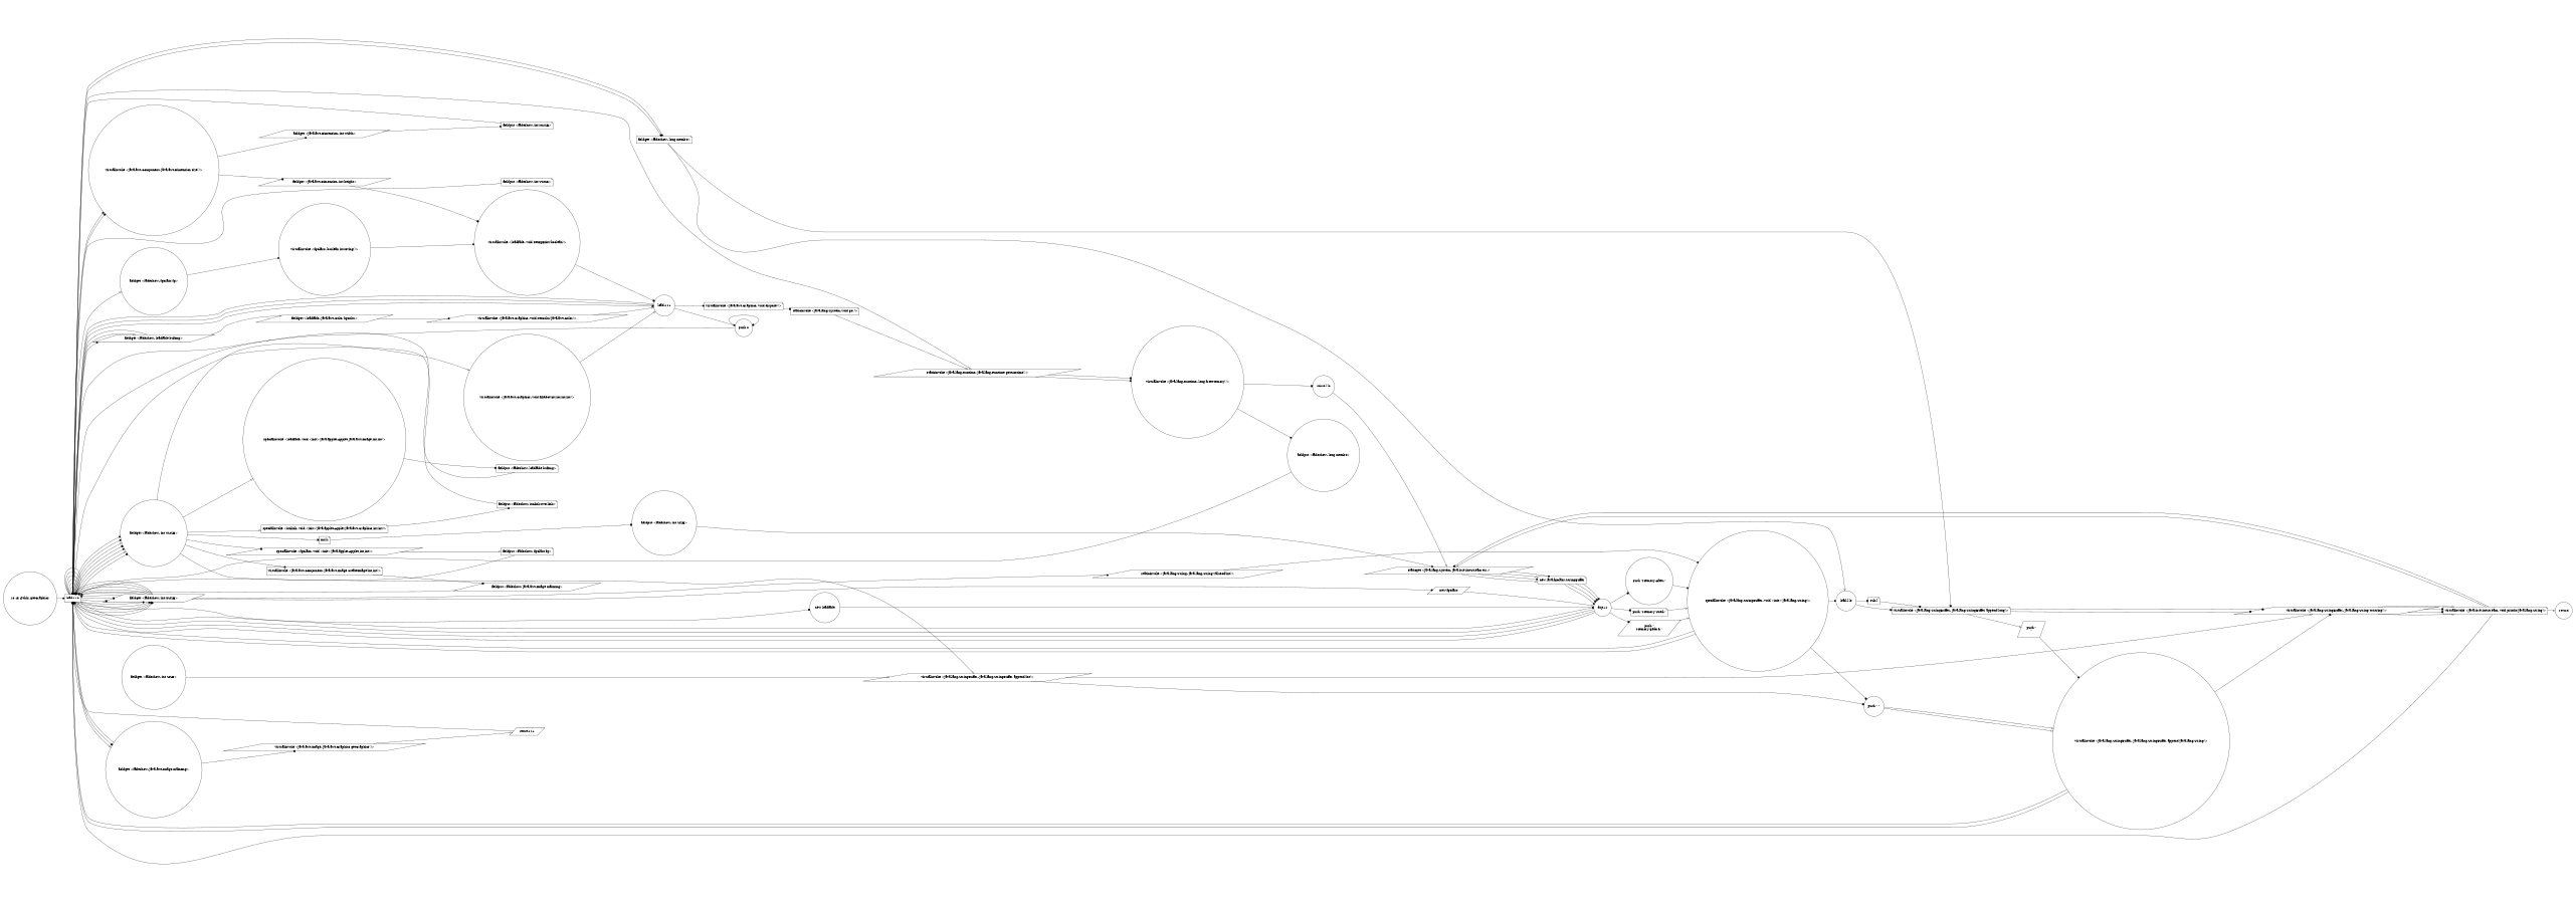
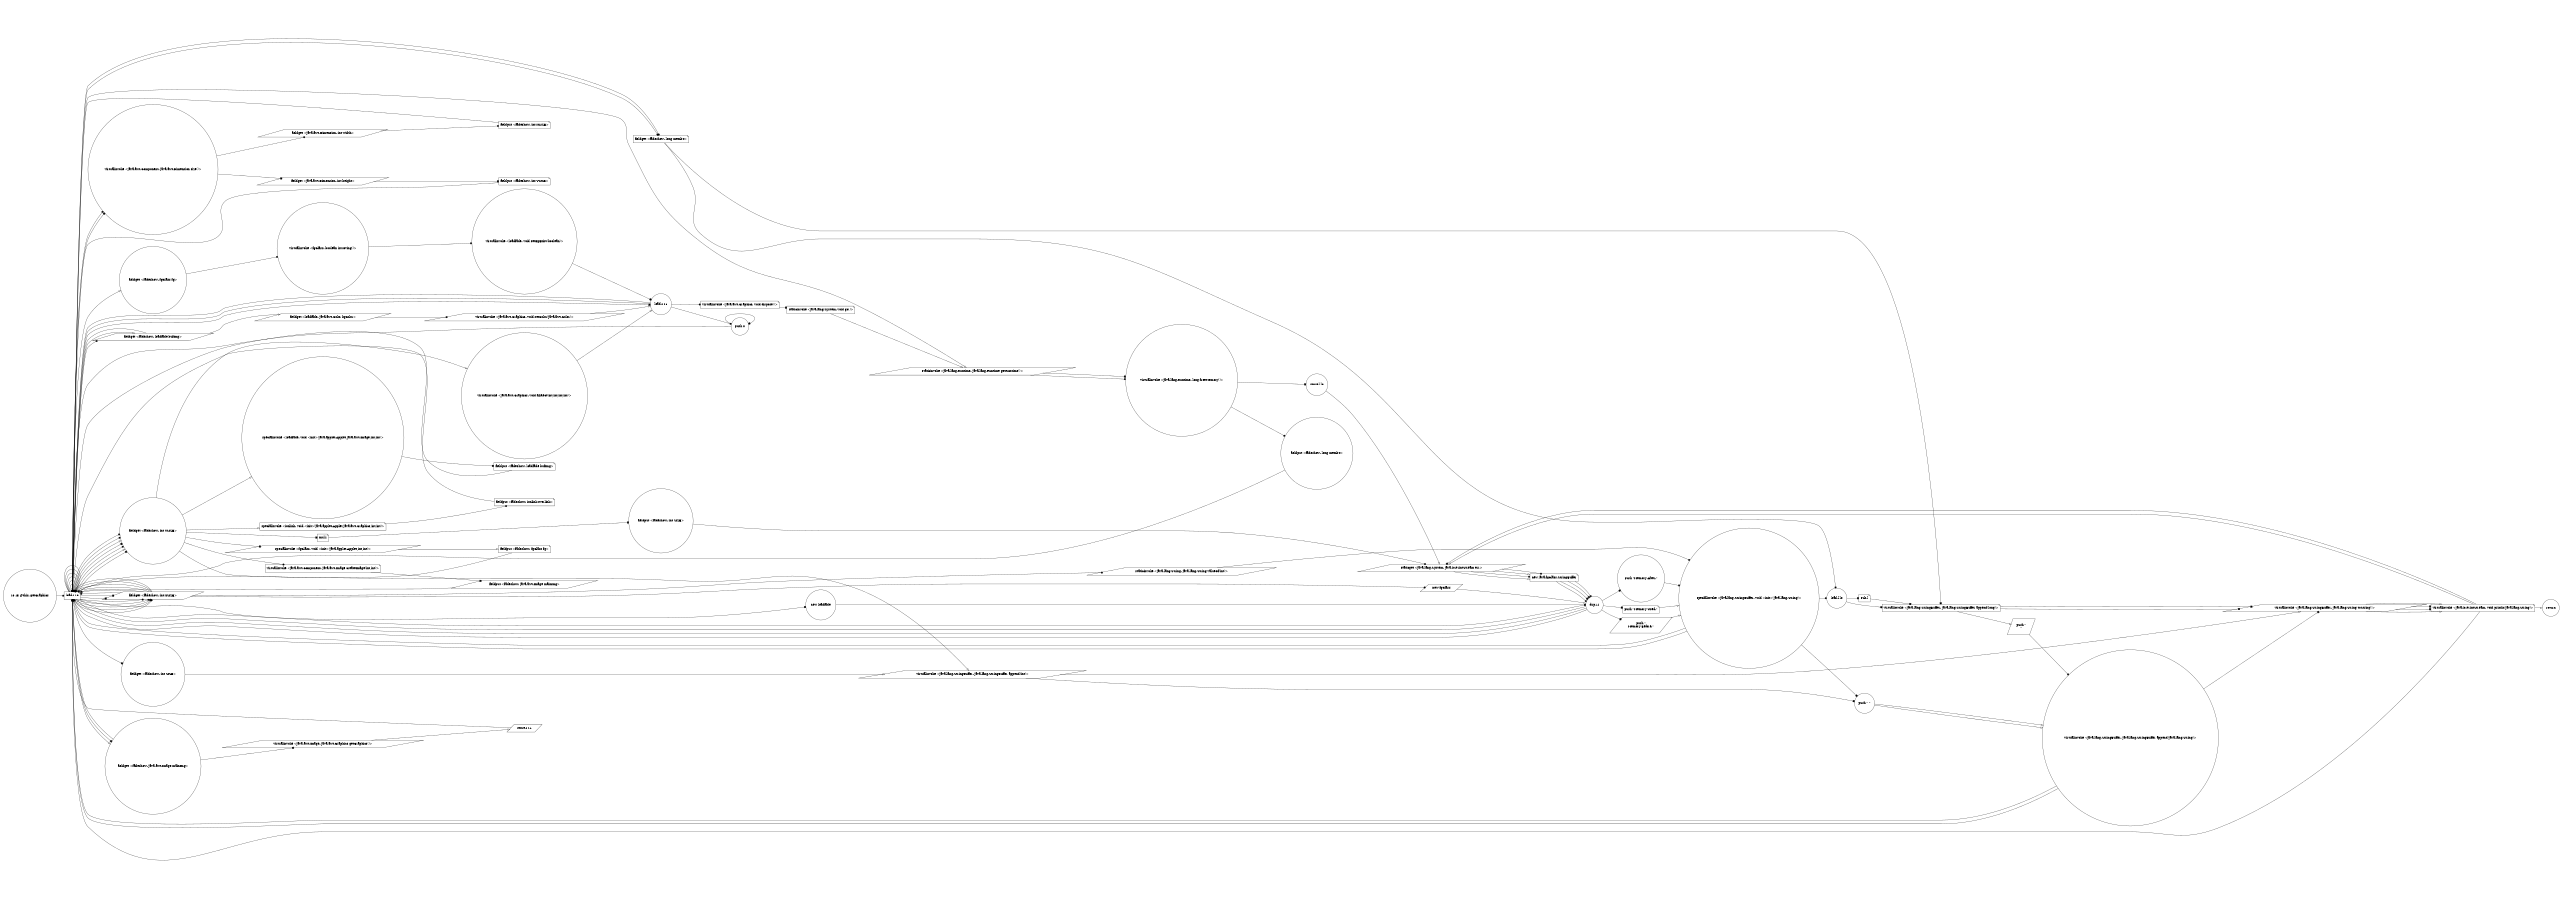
  digraph {
    rankdir=LR
    node [shape=circle]
    edge [arrowhead=box]
    n1 [label="r0 := @this: getGraphics"]
    "load.r r0" [shape=note]
    "staticinvoke <java.lang.Runtime: java.lang.Runtime getRuntime()>" [shape=parallelogram]
    "virtualinvoke <java.awt.Component: java.awt.Dimension size()>"
    "fieldget <fadeshow: int XSIZE>" [shape=parallelogram]
    "fieldget <fadeshow: int YSIZE>"
    "fieldget <fadeshow: int SIZE>"
    "fieldget <fadeshow: java.awt.Image mainImg>"
    "new loadfade"
    "load.r r1"
    "fieldget <fadeshow: loadfade bufImg>" [shape=parallelogram]
    "fieldget <fadeshow: fgClass fg>"
    "fieldget <fadeshow: long memb4>" [shape=note]
    "virtualinvoke <java.lang.Runtime: long freeMemory()>"
    "fieldget <java.awt.Dimension: int width>" [shape=parallelogram]
    "fieldget <java.awt.Dimension: int height>" [shape=parallelogram]
    "new fgClass" [shape=parallelogram]
    "staticinvoke <java.lang.String: java.lang.String valueOf(int)>" [shape=parallelogram]
    "mul.i" [shape=note]
    "virtualinvoke <java.lang.StringBuffer: java.lang.StringBuffer append(int)>" [shape=parallelogram]
    "virtualinvoke <java.awt.Component: java.awt.Image createImage(int,int)>" [shape=note]
    "specialinvoke <loadfade: void <init>(java.applet.Applet,java.awt.Image,int,int)>"
    "specialinvoke <ionlink: void <init>(java.applet.Applet,java.awt.Graphics,int,int)>" [shape=note]
    "specialinvoke <fgClass: void <init>(java.applet.Applet,int,int)>" [shape=parallelogram]
    "virtualinvoke <java.awt.Graphics: void fillRect(int,int,int,int)>"
    "virtualinvoke <java.awt.Image: java.awt.Graphics getGraphics()>" [shape=parallelogram]
    "dup1.r"
    "push 0"
    "virtualinvoke <java.awt.Graphics: void dispose()>" [shape=note]
    "fieldget <loadfade: java.awt.Color bgcolor>" [shape=parallelogram]
    "virtualinvoke <fgClass: boolean isMoving()>"
    "load.l l0"
    "virtualinvoke <java.lang.StringBuffer: java.lang.StringBuffer append(long)>" [shape=note]
    "fieldput <fadeshow: long memb4>"
    "store.l l0"
    "staticget <java.lang.System: java.io.PrintStream err>" [shape=parallelogram]
    "fieldput <fadeshow: int XSIZE>" [shape=note]
    "fieldput <fadeshow: int YSIZE>" [shape=note]
    "specialinvoke <java.lang.StringBuffer: void <init>(java.lang.String)>"
    "fieldput <fadeshow: int SIZE>"
    "push \" \""
    "virtualinvoke <java.lang.StringBuffer: java.lang.String toString()>" [shape=parallelogram]
    "fieldput <fadeshow: java.awt.Image mainImg>" [shape=parallelogram]
    "fieldput <fadeshow: loadfade bufImg>" [shape=note]
    "fieldput <fadeshow: ionlink overlink>" [shape=note]
    "fieldput <fadeshow: fgClass fg>" [shape=note]
    n47 [label="new java.fgClass.StringBuffer" shape=note]
    "push \"\nMemory Before:\"" [shape=parallelogram]
    "push \"Memory After:\""
    "push \"Memory Used:\"" [shape=note]
    "virtualinvoke <java.lang.StringBuffer: java.lang.StringBuffer append(java.lang.String)>"
    "sub.l" [shape=note]
    "virtualinvoke <java.io.PrintStream: void println(java.lang.String)>" [shape=note]
    return
    "store.r r1" [shape=parallelogram]
    "staticinvoke <java.lang.System: void gc()>" [shape=note]
    "virtualinvoke <java.awt.Graphics: void setColor(java.awt.Color)>" [shape=parallelogram]
    "virtualinvoke <loadfade: void setFgExist(boolean)>"
    "push \"\n\"" [shape=parallelogram]
    n1 -> "load.r r0" [arrowhead=dot]
    "load.r r0" -> "load.r r0"
    "load.r r0" -> "load.r r0" [arrowhead=dot]
    "load.r r0" -> "load.r r0"
    "load.r r0" -> "load.r r0"
    "load.r r0" -> "load.r r0" [arrowhead=onormal]
    "load.r r0" -> "load.r r0"
    "load.r r0" -> "load.r r0" [arrowhead=dot]
    "load.r r0" -> "staticinvoke <java.lang.Runtime: java.lang.Runtime getRuntime()>" [arrowhead=onormal]
    "load.r r0" -> "virtualinvoke <java.awt.Component: java.awt.Dimension size()>"
    "load.r r0" -> "virtualinvoke <java.awt.Component: java.awt.Dimension size()>" [arrowhead=dot]
    "load.r r0" -> "fieldget <fadeshow: int XSIZE>" [arrowhead=dot]
    "load.r r0" -> "fieldget <fadeshow: int XSIZE>"
    "load.r r0" -> "fieldget <fadeshow: int XSIZE>"
    "load.r r0" -> "fieldget <fadeshow: int XSIZE>" [arrowhead=dot]
    "load.r r0" -> "fieldget <fadeshow: int XSIZE>" [arrowhead=dot]
    "load.r r0" -> "fieldget <fadeshow: int XSIZE>"
    "load.r r0" -> "fieldget <fadeshow: int XSIZE>"
    "load.r r0" -> "fieldget <fadeshow: int YSIZE>"
    "load.r r0" -> "fieldget <fadeshow: int YSIZE>" [arrowhead=onormal]
    "load.r r0" -> "fieldget <fadeshow: int YSIZE>" [arrowhead=dot]
    "load.r r0" -> "fieldget <fadeshow: int YSIZE>"
    "load.r r0" -> "fieldget <fadeshow: int YSIZE>" [arrowhead=onormal]
    "load.r r0" -> "fieldget <fadeshow: int YSIZE>" [arrowhead=dot]
    "load.r r0" -> "fieldget <fadeshow: int YSIZE>" [arrowhead=dot]
+   "load.r r0" -> "fieldget <fadeshow: int SIZE>"
    "load.r r0" -> "fieldget <fadeshow: java.awt.Image mainImg>" [arrowhead=onormal]
    "load.r r0" -> "fieldget <fadeshow: java.awt.Image mainImg>"
    "load.r r0" -> "new loadfade"
    "load.r r0" -> "load.r r1"
    "load.r r0" -> "fieldget <fadeshow: loadfade bufImg>" [arrowhead=dot]
    "load.r r0" -> "fieldget <fadeshow: loadfade bufImg>" [arrowhead=onormal]
    "load.r r0" -> "fieldget <fadeshow: fgClass fg>" [arrowhead=onormal]
    "load.r r0" -> "fieldget <fadeshow: long memb4>"
    "load.r r0" -> "fieldget <fadeshow: long memb4>" [arrowhead=dot]
    "staticinvoke <java.lang.Runtime: java.lang.Runtime getRuntime()>" -> "virtualinvoke <java.lang.Runtime: long freeMemory()>" [arrowhead=dot]
    "staticinvoke <java.lang.Runtime: java.lang.Runtime getRuntime()>" -> "virtualinvoke <java.lang.Runtime: long freeMemory()>"
    "virtualinvoke <java.awt.Component: java.awt.Dimension size()>" -> "fieldget <java.awt.Dimension: int width>" [arrowhead=dot]
    "virtualinvoke <java.awt.Component: java.awt.Dimension size()>" -> "fieldget <java.awt.Dimension: int height>"
    "fieldget <fadeshow: int XSIZE>" -> "load.r r0" [arrowhead=dot]
    "fieldget <fadeshow: int XSIZE>" -> "load.r r0" [arrowhead=onormal]
    "fieldget <fadeshow: int XSIZE>" -> "load.r r0" [arrowhead=onormal]
    "fieldget <fadeshow: int XSIZE>" -> "load.r r0" [arrowhead=onormal]
    "fieldget <fadeshow: int XSIZE>" -> "load.r r0" [arrowhead=dot]
    "fieldget <fadeshow: int XSIZE>" -> "load.r r0" [arrowhead=onormal]
    "fieldget <fadeshow: int XSIZE>" -> "new fgClass" [arrowhead=dot]
    "fieldget <fadeshow: int XSIZE>" -> "staticinvoke <java.lang.String: java.lang.String valueOf(int)>" [arrowhead=dot]
    "fieldget <fadeshow: int YSIZE>" -> "mul.i"
    "fieldget <fadeshow: int YSIZE>" -> "virtualinvoke <java.lang.StringBuffer: java.lang.StringBuffer append(int)>" [arrowhead=onormal]
    "fieldget <fadeshow: int YSIZE>" -> "virtualinvoke <java.awt.Component: java.awt.Image createImage(int,int)>" [arrowhead=dot]
    "fieldget <fadeshow: int YSIZE>" -> "specialinvoke <loadfade: void <init>(java.applet.Applet,java.awt.Image,int,int)>" [arrowhead=onormal]
    "fieldget <fadeshow: int YSIZE>" -> "specialinvoke <ionlink: void <init>(java.applet.Applet,java.awt.Graphics,int,int)>" [arrowhead=onormal]
    "fieldget <fadeshow: int YSIZE>" -> "specialinvoke <fgClass: void <init>(java.applet.Applet,int,int)>"
    "fieldget <fadeshow: int YSIZE>" -> "virtualinvoke <java.awt.Graphics: void fillRect(int,int,int,int)>" [arrowhead=onormal]
    "fieldget <fadeshow: int SIZE>" -> "virtualinvoke <java.lang.StringBuffer: java.lang.StringBuffer append(int)>" [arrowhead=onormal]
    "fieldget <fadeshow: java.awt.Image mainImg>" -> "load.r r0" [arrowhead=dot]
    "fieldget <fadeshow: java.awt.Image mainImg>" -> "virtualinvoke <java.awt.Image: java.awt.Graphics getGraphics()>"
    "new loadfade" -> "dup1.r"
    "load.r r1" -> "load.r r0" [arrowhead=dot]
    "load.r r1" -> "load.r r0" [arrowhead=dot]
    "load.r r1" -> "push 0" [arrowhead=dot]
    "load.r r1" -> "virtualinvoke <java.awt.Graphics: void dispose()>" [arrowhead=dot]
    "fieldget <fadeshow: loadfade bufImg>" -> "load.r r0" [arrowhead=dot]
    "fieldget <fadeshow: loadfade bufImg>" -> "fieldget <loadfade: java.awt.Color bgcolor>" [arrowhead=onormal]
    "fieldget <fadeshow: fgClass fg>" -> "virtualinvoke <fgClass: boolean isMoving()>" [arrowhead=dot]
-   "fieldget <fadeshow: long memb4>" -> "load.l l0" [arrowhead=onormal]
+   "fieldget <fadeshow: long memb4>" -> "load.l l0" [arrowhead=dot]
    "fieldget <fadeshow: long memb4>" -> "virtualinvoke <java.lang.StringBuffer: java.lang.StringBuffer append(long)>"
    "virtualinvoke <java.lang.Runtime: long freeMemory()>" -> "fieldput <fadeshow: long memb4>" [arrowhead=dot]
    "virtualinvoke <java.lang.Runtime: long freeMemory()>" -> "store.l l0"
    "fieldget <java.awt.Dimension: int width>" -> "fieldput <fadeshow: int XSIZE>" [arrowhead=dot]
-   "fieldget <java.awt.Dimension: int height>" -> "virtualinvoke <loadfade: void setFgExist(boolean)>"
+   "fieldget <java.awt.Dimension: int height>" -> "fieldput <fadeshow: int YSIZE>"
    "new fgClass" -> "dup1.r" [arrowhead=onormal]
    "staticinvoke <java.lang.String: java.lang.String valueOf(int)>" -> "specialinvoke <java.lang.StringBuffer: void <init>(java.lang.String)>" [arrowhead=dot]
    "mul.i" -> "fieldput <fadeshow: int SIZE>"
    "virtualinvoke <java.lang.StringBuffer: java.lang.StringBuffer append(int)>" -> "push \" \""
    "virtualinvoke <java.lang.StringBuffer: java.lang.StringBuffer append(int)>" -> "virtualinvoke <java.lang.StringBuffer: java.lang.String toString()>" [arrowhead=onormal]
    "virtualinvoke <java.awt.Component: java.awt.Image createImage(int,int)>" -> "fieldput <fadeshow: java.awt.Image mainImg>"
    "specialinvoke <loadfade: void <init>(java.applet.Applet,java.awt.Image,int,int)>" -> "fieldput <fadeshow: loadfade bufImg>"
    "specialinvoke <ionlink: void <init>(java.applet.Applet,java.awt.Graphics,int,int)>" -> "fieldput <fadeshow: ionlink overlink>" [arrowhead=dot]
    "specialinvoke <fgClass: void <init>(java.applet.Applet,int,int)>" -> "fieldput <fadeshow: fgClass fg>" [arrowhead=onormal]
    "virtualinvoke <java.awt.Graphics: void fillRect(int,int,int,int)>" -> "load.r r1" [arrowhead=onormal]
    "virtualinvoke <java.awt.Image: java.awt.Graphics getGraphics()>" -> "store.r r1" [arrowhead=onormal]
    "dup1.r" -> "load.r r0" [arrowhead=onormal]
    "dup1.r" -> "load.r r0" [arrowhead=dot]
    "dup1.r" -> "load.r r0" [arrowhead=onormal]
    "dup1.r" -> "load.r r0" [arrowhead=onormal]
    "dup1.r" -> "push \"\nMemory Before:\""
    "dup1.r" -> "push \"Memory After:\""
    "dup1.r" -> "push \"Memory Used:\""
    "push 0" -> "load.r r0" [arrowhead=dot]
    "push 0" -> "push 0"
    "virtualinvoke <java.awt.Graphics: void dispose()>" -> "staticinvoke <java.lang.System: void gc()>"
    "fieldget <loadfade: java.awt.Color bgcolor>" -> "virtualinvoke <java.awt.Graphics: void setColor(java.awt.Color)>" [arrowhead=dot]
    "virtualinvoke <fgClass: boolean isMoving()>" -> "virtualinvoke <loadfade: void setFgExist(boolean)>" [arrowhead=dot]
    "load.l l0" -> "virtualinvoke <java.lang.StringBuffer: java.lang.StringBuffer append(long)>"
    "load.l l0" -> "sub.l"
    "virtualinvoke <java.lang.StringBuffer: java.lang.StringBuffer append(long)>" -> "virtualinvoke <java.lang.StringBuffer: java.lang.String toString()>"
    "virtualinvoke <java.lang.StringBuffer: java.lang.StringBuffer append(long)>" -> "virtualinvoke <java.lang.StringBuffer: java.lang.String toString()>"
    "virtualinvoke <java.lang.StringBuffer: java.lang.StringBuffer append(long)>" -> "push \"\n\"" [arrowhead=onormal]
    "fieldput <fadeshow: long memb4>" -> "load.r r0" [arrowhead=dot]
    "store.l l0" -> "staticget <java.lang.System: java.io.PrintStream err>" [arrowhead=onormal]
    "staticget <java.lang.System: java.io.PrintStream err>" -> n47 [arrowhead=onormal]
    "staticget <java.lang.System: java.io.PrintStream err>" -> n47 [arrowhead=dot]
    "staticget <java.lang.System: java.io.PrintStream err>" -> n47 [arrowhead=onormal]
    "staticget <java.lang.System: java.io.PrintStream err>" -> n47 [arrowhead=dot]
    "fieldput <fadeshow: int XSIZE>" -> "load.r r0"
    "fieldput <fadeshow: int YSIZE>" -> "load.r r0" [arrowhead=dot]
    "specialinvoke <java.lang.StringBuffer: void <init>(java.lang.String)>" -> "load.r r0" [arrowhead=dot]
    "specialinvoke <java.lang.StringBuffer: void <init>(java.lang.String)>" -> "load.r r0"
    "specialinvoke <java.lang.StringBuffer: void <init>(java.lang.String)>" -> "load.l l0" [arrowhead=dot]
    "specialinvoke <java.lang.StringBuffer: void <init>(java.lang.String)>" -> "push \" \""
    "fieldput <fadeshow: int SIZE>" -> "staticget <java.lang.System: java.io.PrintStream err>" [arrowhead=dot]
    "push \" \"" -> "virtualinvoke <java.lang.StringBuffer: java.lang.StringBuffer append(java.lang.String)>" [arrowhead=onormal]
    "push \" \"" -> "virtualinvoke <java.lang.StringBuffer: java.lang.StringBuffer append(java.lang.String)>" [arrowhead=onormal]
    "virtualinvoke <java.lang.StringBuffer: java.lang.String toString()>" -> "virtualinvoke <java.io.PrintStream: void println(java.lang.String)>" [arrowhead=onormal]
    "virtualinvoke <java.lang.StringBuffer: java.lang.String toString()>" -> "virtualinvoke <java.io.PrintStream: void println(java.lang.String)>"
    "virtualinvoke <java.lang.StringBuffer: java.lang.String toString()>" -> "virtualinvoke <java.io.PrintStream: void println(java.lang.String)>"
    "virtualinvoke <java.lang.StringBuffer: java.lang.String toString()>" -> "virtualinvoke <java.io.PrintStream: void println(java.lang.String)>" [arrowhead=onormal]
    "fieldput <fadeshow: java.awt.Image mainImg>" -> "load.r r0"
    "fieldput <fadeshow: loadfade bufImg>" -> "load.r r0"
    "fieldput <fadeshow: ionlink overlink>" -> "load.r r0"
    "fieldput <fadeshow: fgClass fg>" -> "load.r r0" [arrowhead=dot]
    n47 -> "dup1.r" [arrowhead=dot]
    n47 -> "dup1.r"
    n47 -> "dup1.r"
    n47 -> "dup1.r" [arrowhead=dot]
    "push \"\nMemory Before:\"" -> "specialinvoke <java.lang.StringBuffer: void <init>(java.lang.String)>" [arrowhead=onormal]
    "push \"Memory After:\"" -> "specialinvoke <java.lang.StringBuffer: void <init>(java.lang.String)>" [arrowhead=dot]
    "push \"Memory Used:\"" -> "specialinvoke <java.lang.StringBuffer: void <init>(java.lang.String)>" [arrowhead=onormal]
    "virtualinvoke <java.lang.StringBuffer: java.lang.StringBuffer append(java.lang.String)>" -> "load.r r0"
    "virtualinvoke <java.lang.StringBuffer: java.lang.StringBuffer append(java.lang.String)>" -> "load.r r0"
    "virtualinvoke <java.lang.StringBuffer: java.lang.StringBuffer append(java.lang.String)>" -> "virtualinvoke <java.lang.StringBuffer: java.lang.String toString()>"
    "sub.l" -> "virtualinvoke <java.lang.StringBuffer: java.lang.StringBuffer append(long)>"
    "virtualinvoke <java.io.PrintStream: void println(java.lang.String)>" -> "load.r r0" [arrowhead=onormal]
    "virtualinvoke <java.io.PrintStream: void println(java.lang.String)>" -> "staticget <java.lang.System: java.io.PrintStream err>" [arrowhead=onormal]
    "virtualinvoke <java.io.PrintStream: void println(java.lang.String)>" -> "staticget <java.lang.System: java.io.PrintStream err>"
    "virtualinvoke <java.io.PrintStream: void println(java.lang.String)>" -> return [arrowhead=onormal]
    "store.r r1" -> "load.r r0" [arrowhead=dot]
    "staticinvoke <java.lang.System: void gc()>" -> "staticinvoke <java.lang.Runtime: java.lang.Runtime getRuntime()>" [arrowhead=onormal]
    "virtualinvoke <java.awt.Graphics: void setColor(java.awt.Color)>" -> "load.r r1" [arrowhead=onormal]
    "virtualinvoke <loadfade: void setFgExist(boolean)>" -> "load.r r1"
    "push \"\n\"" -> "virtualinvoke <java.lang.StringBuffer: java.lang.StringBuffer append(java.lang.String)>" [arrowhead=dot]
  }
